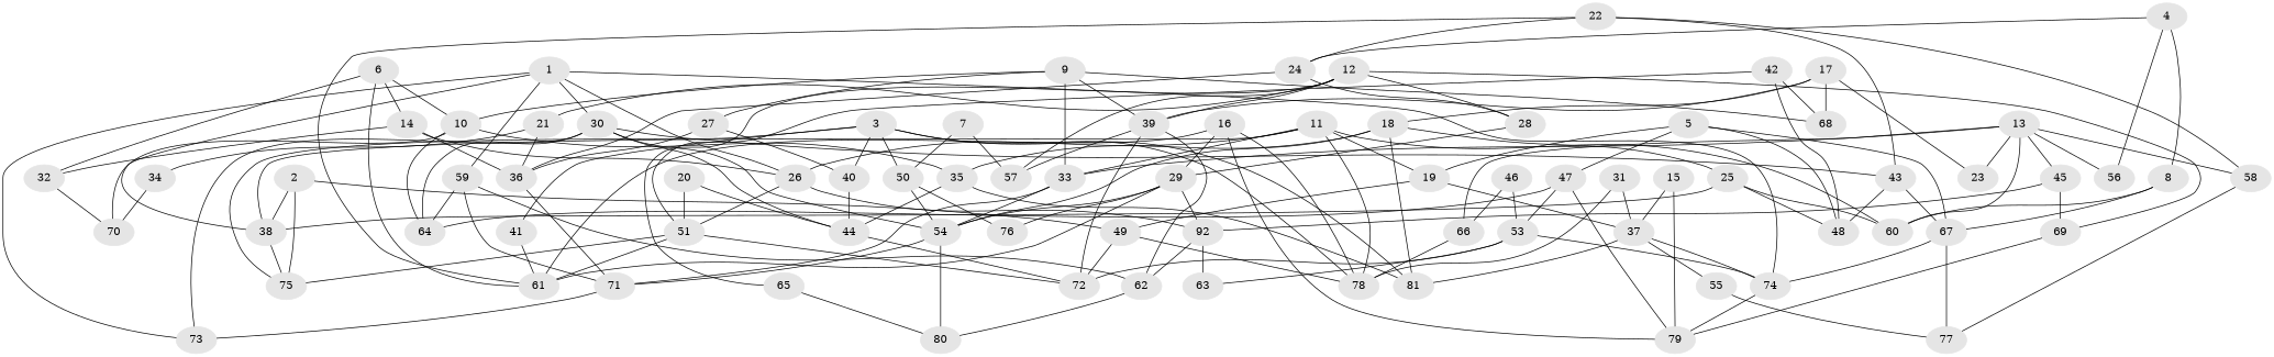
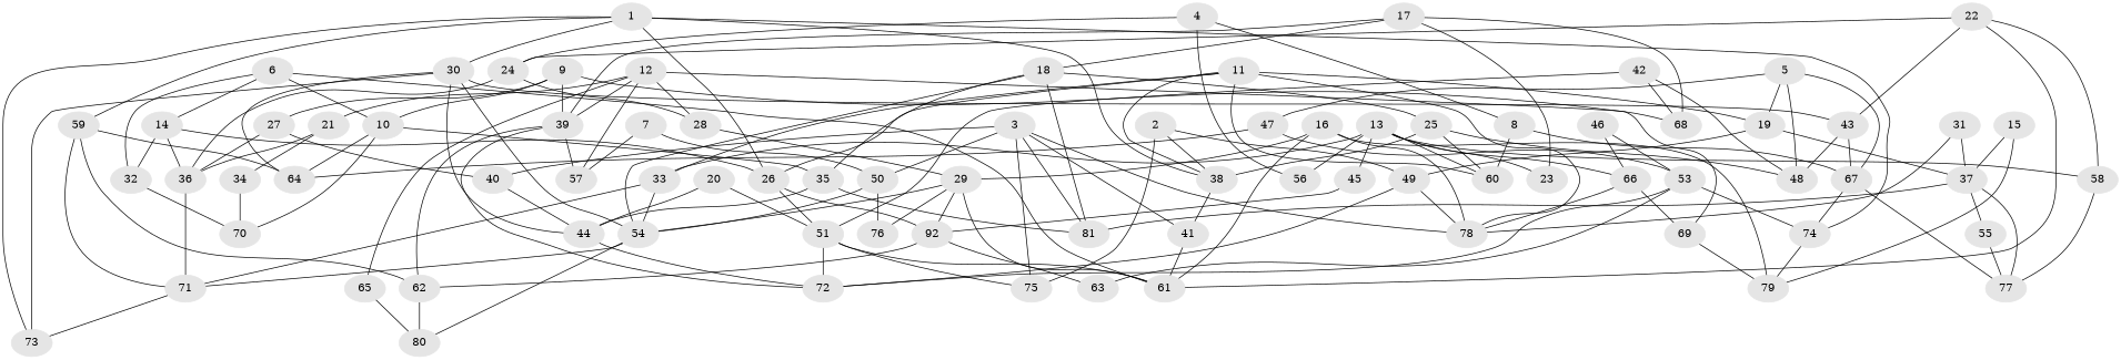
  graph {
    node [color=gray90 style=filled]
    1
    26
    30
    38
    59
    73
    74
    51
    n9 [label=92]
    64
    54
    44
    43
    41
    71
    62
    79
    2
    49
    75
    78
    72
    3
    40
    50
    81
    61
    76
    4
    8
    24
    56
    67
    60
    28
    36
    5
    19
    47
    48
    37
    53
    77
    6
    10
    14
    32
    35
    70
    7
    57
    9
    27
    33
    39
    68
    11
    12
    21
    65
    69
    34
    29
    80
    13
    23
    45
    58
    66
    15
    55
    16
    17
    18
    25
    20
    22
    63
    31
    42
    46
    1 -- 26
    1 -- 30
    1 -- 38
    1 -- 59
    1 -- 73
    1 -- 74
    26 -- 51
    26 -- n9
    30 -- 73
    30 -- 64
    30 -- 54
    30 -- 44
    30 -- 43
-   38 -- 75
+   38 -- 41
    59 -- 64
    59 -- 71
    59 -- 62
    74 -- 79
    51 -- 75
    51 -- 72
    51 -- 61
    n9 -- 62
    n9 -- 63
    54 -- 71
    54 -- 80
    44 -- 72
    43 -- 67
    43 -- 48
    41 -- 61
    71 -- 73
    62 -- 80
    2 -- 38
    2 -- 49
    2 -- 75
    49 -- 78
    49 -- 72
    3 -- 41
    3 -- 75
    3 -- 78
    3 -- 40
    3 -- 50
    3 -- 81
    40 -- 44
    50 -- 54
    50 -- 76
    4 -- 8
    4 -- 24
    4 -- 56
    8 -- 67
    8 -- 60
    24 -- 28
    24 -- 36
    67 -- 74
    67 -- 77
    28 -- 29
    36 -- 71
    5 -- 67
    5 -- 19
    5 -- 47
    5 -- 48
    19 -- 49
    19 -- 37
    47 -- 64
-   47 -- 79
    47 -- 53
    37 -- 81
-   37 -- 74
+   37 -- 77
    37 -- 55
    53 -- 74
    53 -- 72
    53 -- 63
    6 -- 61
    6 -- 10
    6 -- 14
    6 -- 32
    10 -- 64
    10 -- 35
    10 -- 70
    14 -- 26
    14 -- 36
    14 -- 32
    32 -- 70
    35 -- 44
    35 -- 81
    7 -- 50
    7 -- 57
    9 -- 10
    9 -- 27
-   9 -- 33
    9 -- 39
    9 -- 68
    27 -- 40
    27 -- 36
    33 -- 54
    33 -- 71
    39 -- 62
    39 -- 72
    39 -- 57
    11 -- 26
    11 -- 38
    11 -- 78
    11 -- 60
    11 -- 19
    11 -- 33
    12 -- 28
    12 -- 57
    12 -- 39
    12 -- 21
    12 -- 65
    12 -- 69
    21 -- 36
    21 -- 34
    65 -- 80
    69 -- 79
    34 -- 70
    29 -- n9
    29 -- 54
    29 -- 61
    29 -- 76
    13 -- 56
    13 -- 60
    13 -- 33
    13 -- 23
    13 -- 45
    13 -- 58
    13 -- 66
    45 -- n9
    58 -- 77
    66 -- 78
-   45 -- 69
+   66 -- 69
    15 -- 79
    15 -- 37
    55 -- 77
    16 -- 79
    16 -- 78
    16 -- 61
    16 -- 29
    17 -- 39
    17 -- 68
    17 -- 23
    17 -- 18
    18 -- 54
    18 -- 81
    18 -- 35
    18 -- 25
    25 -- 38
    25 -- 60
    25 -- 48
    20 -- 51
    20 -- 44
    22 -- 43
    22 -- 61
    22 -- 24
    22 -- 58
    31 -- 78
    31 -- 37
    42 -- 51
    42 -- 48
    42 -- 68
    46 -- 53
    46 -- 66
  }
